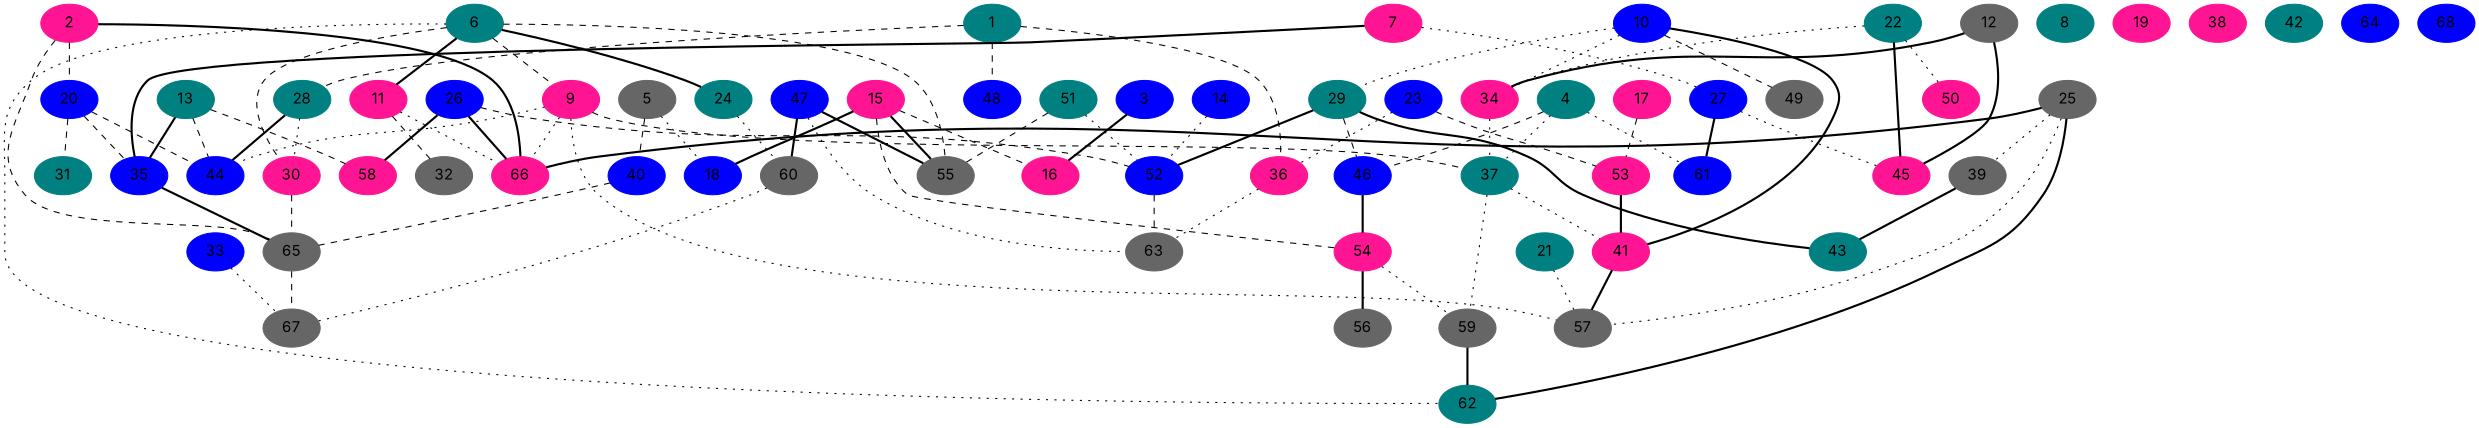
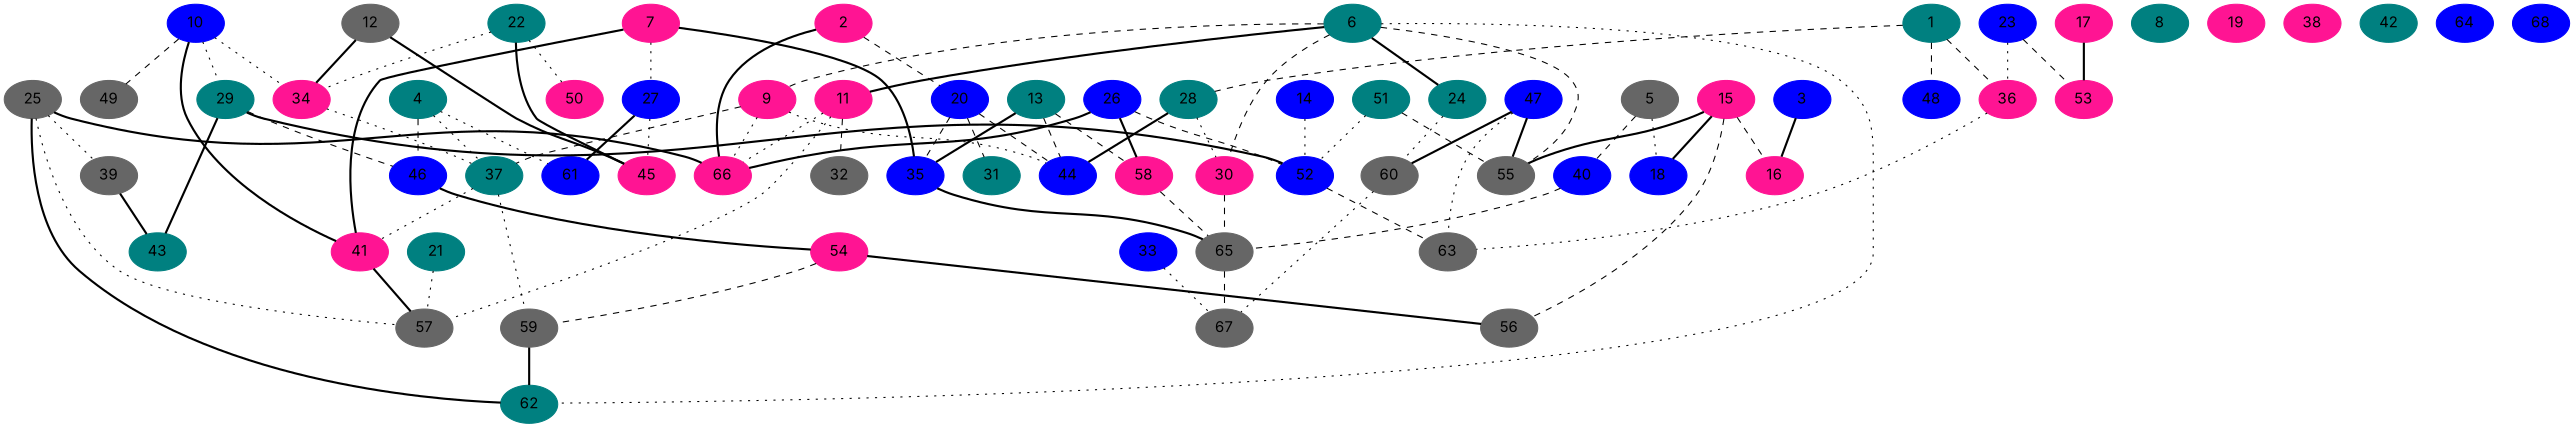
  graph {
    fontname=Inter
    node [color=deeppink fontname=Inter style=filled]
    edge [fontname=Inter style=dashed]
    1 [color=teal]
    28 [color=teal]
    36
    48 [color=blue]
    30
    44 [color=blue]
    63 [color=gray40]
    20 [color=blue]
    2
    65 [color=gray40]
    66
    35 [color=blue]
    31 [color=teal]
    67 [color=gray40]
    3 [color=blue]
    16
    4 [color=teal]
    37 [color=teal]
    46 [color=blue]
    61 [color=blue]
    41
    59 [color=gray40]
    54
    5 [color=gray40]
    18 [color=blue]
    40 [color=blue]
    6 [color=teal]
    9
    11
    24 [color=teal]
    55 [color=gray40]
    62 [color=teal]
    32 [color=gray40]
    57 [color=gray40]
    60 [color=gray40]
    27 [color=blue]
    7
    45
    8 [color=teal]
    10 [color=blue]
    29 [color=teal]
    34
    49 [color=gray40]
    52 [color=blue]
    43 [color=teal]
    12 [color=gray40]
    13 [color=teal]
    58
    14 [color=blue]
    15
    56 [color=gray40]
    17
    53
    19
    21 [color=teal]
    22 [color=teal]
    50
    23 [color=blue]
    25 [color=gray40]
    39 [color=gray40]
    26 [color=blue]
    33 [color=blue]
    38
    42 [color=teal]
    47 [color=blue]
    51 [color=teal]
    64 [color=blue]
    68 [color=blue]
    1 -- 28
    1 -- 36
    1 -- 48
    28 -- 30 [style=dotted]
    28 -- 44 [style=bold]
    36 -- 63 [style=dotted]
    30 -- 65
    20 -- 44
    20 -- 35
    20 -- 31
    2 -- 20
-   2 -- 65
+   58 -- 65
    2 -- 66 [style=bold]
    65 -- 67
    35 -- 65 [style=bold]
    3 -- 16 [style=bold]
    4 -- 37 [style=dotted]
    4 -- 46
    4 -- 61 [style=dotted]
    37 -- 41 [style=dotted]
    37 -- 59 [style=dotted]
    46 -- 54 [style=bold]
    41 -- 57 [style=bold]
    59 -- 62 [style=bold]
-   54 -- 59 [style=dotted]
+   54 -- 59
    54 -- 56 [style=bold]
    5 -- 18 [style=dotted]
    5 -- 40
    40 -- 65
    6 -- 30
    6 -- 9
    6 -- 11 [style=bold]
    6 -- 24 [style=bold]
    6 -- 55
    6 -- 62 [style=dotted]
    9 -- 44 [style=dotted]
    9 -- 66 [style=dotted]
    9 -- 37
    11 -- 66 [style=dotted]
    11 -- 32
-   9 -- 57 [style=dotted]
+   11 -- 57 [style=dotted]
    24 -- 60 [style=dotted]
    60 -- 67 [style=dotted]
    27 -- 61 [style=bold]
    27 -- 45 [style=dotted]
    7 -- 35 [style=bold]
-   53 -- 41 [style=bold]
+   7 -- 41 [style=bold]
    7 -- 27 [style=dotted]
    10 -- 41 [style=bold]
    10 -- 29 [style=dotted]
    10 -- 34 [style=dotted]
    10 -- 49
    29 -- 46
    29 -- 52 [style=bold]
    29 -- 43 [style=bold]
    34 -- 37 [style=dotted]
    52 -- 63
    12 -- 45 [style=bold]
    12 -- 34 [style=bold]
    13 -- 44
    13 -- 35 [style=bold]
    13 -- 58
    14 -- 52 [style=dotted]
    15 -- 16
-   15 -- 54
+   15 -- 56
    15 -- 18 [style=bold]
    15 -- 55 [style=bold]
-   17 -- 53
+   17 -- 53 [style=bold]
    21 -- 57 [style=dotted]
    22 -- 45 [style=bold]
    22 -- 34 [style=dotted]
    22 -- 50 [style=dotted]
    23 -- 36 [style=dotted]
    23 -- 53
    25 -- 66 [style=bold]
    25 -- 62 [style=bold]
    25 -- 57 [style=dotted]
    25 -- 39 [style=dotted]
    39 -- 43 [style=bold]
    26 -- 66 [style=bold]
    26 -- 52
    26 -- 58 [style=bold]
    33 -- 67 [style=dotted]
    47 -- 63 [style=dotted]
    47 -- 55 [style=bold]
    47 -- 60 [style=bold]
    51 -- 55
    51 -- 52 [style=dotted]
  }
